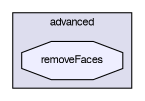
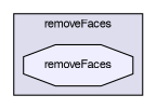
  digraph {
    compound=true
    n1 [fillcolor="#eeeeff" fontname=FreeSans fontsize=10 label=removeFaces pencolor=black shape=octagon style=filled]
    subgraph cluster_1 {
      bgcolor="#ddddee"
      fontname=FreeSans
      fontsize=10
-     label=advanced
+     label=removeFaces
      pencolor=black
      n1
    }
  }
